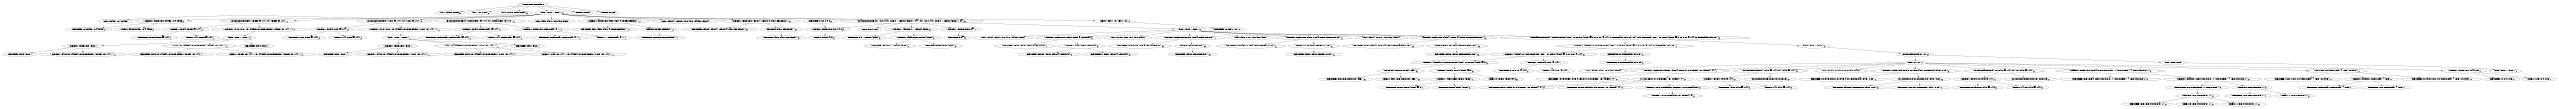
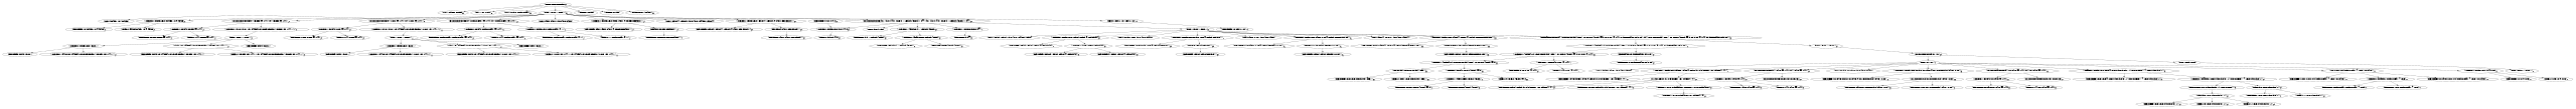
  digraph {
    fontname="DejaVu Sans Mono"
    node [fontname="DejaVu Sans Mono"]
    edge [fontname="DejaVu Sans Mono"]
    n1 [label=<(METHOD,getProperties)<SUB>38</SUB>>]
    n2 [label=<(PARAM,Object target)<SUB>38</SUB>>]
    n3 [label=<(PARAM,Map props)<SUB>38</SUB>>]
    n4 [label=<(PARAM,String optionPrefix)<SUB>38</SUB>>]
    n5 [label=<(BLOCK,&lt;empty&gt;,&lt;empty&gt;)<SUB>38</SUB>>]
    n6 [label=<(MODIFIER,PUBLIC)>]
    n7 [label=<(MODIFIER,STATIC)>]
+   n8 [label=<(METHOD_RETURN,boolean)<SUB>38</SUB>>]
    n9 [label=<(LOCAL,boolean rc: boolean)>]
    n10 [label=<(&lt;operator&gt;.assignment,boolean rc = false)<SUB>40</SUB>>]
    n11 [label=<(CONTROL_STRUCTURE,if (target == null),if (target == null))<SUB>41</SUB>>]
    n12 [label=<(CONTROL_STRUCTURE,if (props == null),if (props == null))<SUB>43</SUB>>]
    n13 [label=<(CONTROL_STRUCTURE,if (optionPrefix == null),if (optionPrefix == null))<SUB>46</SUB>>]
    n14 [label=<(LOCAL,Class clazz: java.lang.Class)>]
    n15 [label=<(&lt;operator&gt;.assignment,Class clazz = target.getClass())<SUB>49</SUB>>]
    n16 [label=<(LOCAL,Method[] methods: java.lang.reflect.Method[])>]
    n17 [label=<(&lt;operator&gt;.assignment,Method[] methods = clazz.getMethods())<SUB>50</SUB>>]
    n18 [label=<(CONTROL_STRUCTURE,for (int i = 0; Some(i &lt; methods.length); i++),for (int i = 0; Some(i &lt; methods.length); i++))<SUB>51</SUB>>]
    n19 [label=<(RETURN,return rc;,return rc;)<SUB>79</SUB>>]
    n20 [label=<(IDENTIFIER,rc,boolean rc = false)<SUB>40</SUB>>]
    n21 [label=<(LITERAL,false,boolean rc = false)<SUB>40</SUB>>]
    n22 [label=<(&lt;operator&gt;.equals,target == null)<SUB>41</SUB>>]
    n23 [label=<(&lt;operator&gt;.throw,throw new IllegalArgumentException(&quot;target was null.&quot;);)<SUB>42</SUB>>]
    n24 [label=<(&lt;operator&gt;.equals,props == null)<SUB>43</SUB>>]
    n25 [label=<(&lt;operator&gt;.throw,throw new IllegalArgumentException(&quot;props was null.&quot;);)<SUB>44</SUB>>]
    n26 [label=<(&lt;operator&gt;.equals,optionPrefix == null)<SUB>76</SUB>>]
    n27 [label=<(&lt;operator&gt;.assignment,optionPrefix = &quot;&quot;)<SUB>47</SUB>>]
    n28 [label=<(IDENTIFIER,clazz,Class clazz = target.getClass())<SUB>49</SUB>>]
    n29 [label=<(getClass,target.getClass())<SUB>49</SUB>>]
    n30 [label=<(IDENTIFIER,methods,Method[] methods = clazz.getMethods())<SUB>50</SUB>>]
    n31 [label=<(getMethods,clazz.getMethods())<SUB>50</SUB>>]
    n32 [label=<(LOCAL,int i: int)>]
    n33 [label=<(&lt;operator&gt;.assignment,int i = 0)<SUB>51</SUB>>]
    n34 [label=<(&lt;operator&gt;.lessThan,i &lt; methods.length)<SUB>51</SUB>>]
    n35 [label=<(&lt;operator&gt;.postIncrement,i++)<SUB>51</SUB>>]
    n36 [label=<(BLOCK,&lt;empty&gt;,&lt;empty&gt;)<SUB>51</SUB>>]
    n37 [label=<(IDENTIFIER,rc,return rc;)<SUB>79</SUB>>]
    n38 [label=<(IDENTIFIER,target,target == null)<SUB>41</SUB>>]
    n39 [label=<(LITERAL,null,target == null)<SUB>41</SUB>>]
    n40 [label=<(BLOCK,&lt;empty&gt;,&lt;empty&gt;)<SUB>42</SUB>>]
    n41 [label=<(&lt;operator&gt;.assignment,&lt;empty&gt;)>]
    n42 [label=<(&lt;init&gt;,new IllegalArgumentException(&quot;target was null.&quot;))<SUB>42</SUB>>]
    n43 [label=<(IDENTIFIER,$obj0,&lt;empty&gt;)>]
    n44 [label=<(IDENTIFIER,$obj0,&lt;empty&gt;)>]
    n45 [label=<(&lt;operator&gt;.alloc,new IllegalArgumentException(&quot;target was null.&quot;))<SUB>42</SUB>>]
    n46 [label=<(IDENTIFIER,$obj0,new IllegalArgumentException(&quot;target was null.&quot;))>]
    n47 [label=<(LITERAL,&quot;target was null.&quot;,new IllegalArgumentException(&quot;target was null.&quot;))<SUB>42</SUB>>]
    n48 [label=<(IDENTIFIER,props,props == null)<SUB>43</SUB>>]
    n49 [label=<(LITERAL,null,props == null)<SUB>43</SUB>>]
    n50 [label=<(BLOCK,&lt;empty&gt;,&lt;empty&gt;)<SUB>44</SUB>>]
    n51 [label=<(&lt;operator&gt;.assignment,&lt;empty&gt;)>]
    n52 [label=<(&lt;init&gt;,new IllegalArgumentException(&quot;props was null.&quot;))<SUB>44</SUB>>]
    n53 [label=<(IDENTIFIER,$obj1,&lt;empty&gt;)>]
    n54 [label=<(IDENTIFIER,$obj1,&lt;empty&gt;)>]
    n55 [label=<(&lt;operator&gt;.alloc,new IllegalArgumentException(&quot;props was null.&quot;))<SUB>44</SUB>>]
    n56 [label=<(IDENTIFIER,$obj1,new IllegalArgumentException(&quot;props was null.&quot;))>]
    n57 [label=<(LITERAL,&quot;props was null.&quot;,new IllegalArgumentException(&quot;props was null.&quot;))<SUB>44</SUB>>]
    n58 [label=<(IDENTIFIER,optionPrefix,optionPrefix == null)<SUB>46</SUB>>]
    n59 [label=<(LITERAL,null,optionPrefix == null)<SUB>46</SUB>>]
    n60 [label=<(IDENTIFIER,optionPrefix,optionPrefix = &quot;&quot;)<SUB>47</SUB>>]
    n61 [label=<(LITERAL,&quot;&quot;,optionPrefix = &quot;&quot;)<SUB>47</SUB>>]
    n62 [label=<(IDENTIFIER,target,target.getClass())<SUB>49</SUB>>]
    n63 [label=<(IDENTIFIER,clazz,clazz.getMethods())<SUB>50</SUB>>]
    n64 [label=<(LITERAL,0,int i = 0)<SUB>51</SUB>>]
    n65 [label=<(IDENTIFIER,i,i &lt; methods.length)<SUB>51</SUB>>]
    n66 [label=<(&lt;operator&gt;.fieldAccess,methods.length)<SUB>51</SUB>>]
    n67 [label=<(IDENTIFIER,i,i++)<SUB>51</SUB>>]
    n68 [label=<(LOCAL,Method method: java.lang.reflect.Method)>]
    n69 [label=<(&lt;operator&gt;.assignment,Method method = methods[i])<SUB>52</SUB>>]
    n70 [label=<(LOCAL,String name: java.lang.String)>]
    n71 [label=<(&lt;operator&gt;.assignment,String name = method.getName())<SUB>53</SUB>>]
    n72 [label=<(LOCAL,Class type: java.lang.Class)>]
    n73 [label=<(&lt;operator&gt;.assignment,Class type = method.getReturnType())<SUB>54</SUB>>]
    n74 [label=<(LOCAL,Class[] params: java.lang.Class[])>]
    n75 [label=<(&lt;operator&gt;.assignment,Class[] params = method.getParameterTypes())<SUB>55</SUB>>]
    n76 [label=<(CONTROL_STRUCTURE,if (name.startsWith(&quot;get&quot;) &amp;&amp; params.length == 0 &amp;&amp; type != null &amp;&amp; isSettableType(type)),if (name.startsWith(&quot;get&quot;) &amp;&amp; params.length == 0 &amp;&amp; type != null &amp;&amp; isSettableType(type)))<SUB>56</SUB>>]
    n77 [label=<(IDENTIFIER,i,int i = 0)<SUB>51</SUB>>]
    n78 [label=<(IDENTIFIER,methods,i &lt; methods.length)<SUB>51</SUB>>]
    n79 [label=<(FIELD_IDENTIFIER,length,length)<SUB>51</SUB>>]
    n80 [label=<(IDENTIFIER,method,Method method = methods[i])<SUB>52</SUB>>]
    n81 [label=<(&lt;operator&gt;.indexAccess,methods[i])<SUB>52</SUB>>]
    n82 [label=<(IDENTIFIER,name,String name = method.getName())<SUB>53</SUB>>]
    n83 [label=<(getName,method.getName())<SUB>53</SUB>>]
    n84 [label=<(IDENTIFIER,type,Class type = method.getReturnType())<SUB>54</SUB>>]
    n85 [label=<(getReturnType,method.getReturnType())<SUB>54</SUB>>]
    n86 [label=<(IDENTIFIER,params,Class[] params = method.getParameterTypes())<SUB>55</SUB>>]
    n87 [label=<(getParameterTypes,method.getParameterTypes())<SUB>55</SUB>>]
    n88 [label=<(&lt;operator&gt;.logicalAnd,name.startsWith(&quot;get&quot;) &amp;&amp; params.length == 0 &amp;&amp; type != null &amp;&amp; isSettableType(type))<SUB>56</SUB>>]
    n89 [label=<(BLOCK,&lt;empty&gt;,&lt;empty&gt;)<SUB>57</SUB>>]
    n90 [label=<(IDENTIFIER,methods,Method method = methods[i])<SUB>52</SUB>>]
    n91 [label=<(IDENTIFIER,i,Method method = methods[i])<SUB>52</SUB>>]
    n92 [label=<(IDENTIFIER,method,method.getName())<SUB>53</SUB>>]
    n93 [label=<(IDENTIFIER,method,method.getReturnType())<SUB>54</SUB>>]
    n94 [label=<(IDENTIFIER,method,method.getParameterTypes())<SUB>55</SUB>>]
    n95 [label=<(&lt;operator&gt;.logicalAnd,name.startsWith(&quot;get&quot;) &amp;&amp; params.length == 0 &amp;&amp; type != null)<SUB>56</SUB>>]
    n96 [label=<(isSettableType,isSettableType(type))<SUB>57</SUB>>]
    n97 [label=<(CONTROL_STRUCTURE,try,try)<SUB>59</SUB>>]
    n98 [label=<(&lt;operator&gt;.logicalAnd,name.startsWith(&quot;get&quot;) &amp;&amp; params.length == 0)<SUB>56</SUB>>]
    n99 [label=<(&lt;operator&gt;.notEquals,type != null)<SUB>57</SUB>>]
    n100 [label=<(IDENTIFIER,type,isSettableType(type))<SUB>57</SUB>>]
    n101 [label=<(startsWith,name.startsWith(&quot;get&quot;))<SUB>56</SUB>>]
    n102 [label=<(&lt;operator&gt;.equals,params.length == 0)<SUB>56</SUB>>]
    n103 [label=<(IDENTIFIER,type,type != null)<SUB>57</SUB>>]
    n104 [label=<(LITERAL,null,type != null)<SUB>57</SUB>>]
    n105 [label=<(IDENTIFIER,name,name.startsWith(&quot;get&quot;))<SUB>56</SUB>>]
    n106 [label=<(LITERAL,&quot;get&quot;,name.startsWith(&quot;get&quot;))<SUB>56</SUB>>]
    n107 [label=<(&lt;operator&gt;.fieldAccess,params.length)<SUB>56</SUB>>]
    n108 [label=<(LITERAL,0,params.length == 0)<SUB>56</SUB>>]
    n109 [label=<(IDENTIFIER,params,params.length == 0)<SUB>56</SUB>>]
    n110 [label=<(FIELD_IDENTIFIER,length,length)<SUB>56</SUB>>]
    n111 [label=<(BLOCK,try,try)<SUB>59</SUB>>]
    n112 [label=<(BLOCK,catch,catch)>]
    n113 [label=<(LOCAL,Object value: java.lang.Object)>]
    n114 [label=<(&lt;operator&gt;.assignment,Object value = method.invoke(target, new Object[] {}))<SUB>61</SUB>>]
    n115 [label=<(CONTROL_STRUCTURE,if (value == null),if (value == null))<SUB>62</SUB>>]
    n116 [label=<(LOCAL,String strValue: java.lang.String)>]
    n117 [label=<(&lt;operator&gt;.assignment,String strValue = convertToString(value, type))<SUB>65</SUB>>]
    n118 [label=<(CONTROL_STRUCTURE,if (strValue == null),if (strValue == null))<SUB>66</SUB>>]
    n119 [label=<(&lt;operator&gt;.assignment,name = name.substring(3, 4).toLowerCase() + name.substring(4))<SUB>69</SUB>>]
    n120 [label=<(put,props.put(optionPrefix + name, strValue))<SUB>70</SUB>>]
    n121 [label=<(&lt;operator&gt;.assignment,rc = true)<SUB>71</SUB>>]
    n122 [label=<(BLOCK,&lt;empty&gt;,&lt;empty&gt;)<SUB>73</SUB>>]
    n123 [label=<(IDENTIFIER,value,Object value = method.invoke(target, new Object[] {}))<SUB>61</SUB>>]
    n124 [label=<(invoke,method.invoke(target, new Object[] {}))<SUB>61</SUB>>]
    n125 [label=<(&lt;operator&gt;.equals,value == null)<SUB>62</SUB>>]
    n126 [label=<(CONTROL_STRUCTURE,continue;,continue;)<SUB>63</SUB>>]
    n127 [label=<(IDENTIFIER,strValue,String strValue = convertToString(value, type))<SUB>65</SUB>>]
    n128 [label=<(convertToString,convertToString(value, type))<SUB>65</SUB>>]
    n129 [label=<(&lt;operator&gt;.equals,strValue == null)<SUB>66</SUB>>]
    n130 [label=<(CONTROL_STRUCTURE,continue;,continue;)<SUB>67</SUB>>]
    n131 [label=<(IDENTIFIER,name,name = name.substring(3, 4).toLowerCase() + name.substring(4))<SUB>69</SUB>>]
    n132 [label=<(&lt;operator&gt;.addition,name.substring(3, 4).toLowerCase() + name.substring(4))<SUB>69</SUB>>]
    n133 [label=<(IDENTIFIER,props,props.put(optionPrefix + name, strValue))<SUB>70</SUB>>]
    n134 [label=<(&lt;operator&gt;.addition,optionPrefix + name)<SUB>70</SUB>>]
    n135 [label=<(IDENTIFIER,strValue,props.put(optionPrefix + name, strValue))<SUB>70</SUB>>]
    n136 [label=<(IDENTIFIER,rc,rc = true)<SUB>71</SUB>>]
    n137 [label=<(LITERAL,true,rc = true)<SUB>71</SUB>>]
    n138 [label=<(IDENTIFIER,method,method.invoke(target, new Object[] {}))<SUB>61</SUB>>]
    n139 [label=<(IDENTIFIER,target,method.invoke(target, new Object[] {}))<SUB>61</SUB>>]
    n140 [label=<(&lt;operator&gt;.arrayInitializer,&lt;operator&gt;.arrayInitializer)<SUB>61</SUB>>]
    n141 [label=<(&lt;operator&gt;.arrayInitializer,new Object[] {})<SUB>61</SUB>>]
    n142 [label=<(IDENTIFIER,value,value == null)<SUB>62</SUB>>]
    n143 [label=<(LITERAL,null,value == null)<SUB>62</SUB>>]
    n144 [label=<(IDENTIFIER,value,convertToString(value, type))<SUB>65</SUB>>]
    n145 [label=<(IDENTIFIER,type,convertToString(value, type))<SUB>65</SUB>>]
    n146 [label=<(IDENTIFIER,strValue,strValue == null)<SUB>66</SUB>>]
    n147 [label=<(LITERAL,null,strValue == null)<SUB>66</SUB>>]
    n148 [label=<(toLowerCase,name.substring(3, 4).toLowerCase())<SUB>69</SUB>>]
    n149 [label=<(substring,name.substring(4))<SUB>69</SUB>>]
    n150 [label=<(substring,name.substring(3, 4))<SUB>69</SUB>>]
    n151 [label=<(IDENTIFIER,name,name.substring(4))<SUB>69</SUB>>]
    n152 [label=<(LITERAL,4,name.substring(4))<SUB>69</SUB>>]
    n153 [label=<(IDENTIFIER,name,name.substring(3, 4))<SUB>69</SUB>>]
    n154 [label=<(LITERAL,3,name.substring(3, 4))<SUB>69</SUB>>]
    n155 [label=<(LITERAL,4,name.substring(3, 4))<SUB>69</SUB>>]
    n156 [label=<(IDENTIFIER,optionPrefix,optionPrefix + name)<SUB>70</SUB>>]
    n157 [label=<(IDENTIFIER,name,optionPrefix + name)<SUB>70</SUB>>]
    n1 -> n2
    n1 -> n3
    n1 -> n4
    n1 -> n5
    n1 -> n6
    n1 -> n7
+   n1 -> n8
    n5 -> n9
    n5 -> n10
    n5 -> n11
    n5 -> n12
    n5 -> n13
    n5 -> n14
    n5 -> n15
    n5 -> n16
    n5 -> n17
    n5 -> n18
    n5 -> n19
    n10 -> n20
    n10 -> n21
    n11 -> n22
    n11 -> n23
    n12 -> n24
    n12 -> n25
    n13 -> n26
    n13 -> n27
    n15 -> n28
    n15 -> n29
    n17 -> n30
    n17 -> n31
    n18 -> n32
    n18 -> n33
    n18 -> n34
    n18 -> n35
    n18 -> n36
    n19 -> n37
    n22 -> n38
    n22 -> n39
    n23 -> n40
    n24 -> n48
    n24 -> n49
    n25 -> n50
    n26 -> n58
    n26 -> n59
    n27 -> n60
    n27 -> n61
    n29 -> n62
    n31 -> n63
    n33 -> n64
    n34 -> n65
    n34 -> n66
    n35 -> n67
    n36 -> n68
    n36 -> n69
    n36 -> n70
    n36 -> n71
    n36 -> n72
    n36 -> n73
    n36 -> n74
    n36 -> n75
    n36 -> n76
    n40 -> n41
    n40 -> n42
    n40 -> n43
    n41 -> n44
    n41 -> n45
    n42 -> n46
    n42 -> n47
    n50 -> n51
    n50 -> n52
    n50 -> n53
    n51 -> n54
    n51 -> n55
    n52 -> n56
    n52 -> n57
    n66 -> n78
    n66 -> n79
    n69 -> n80
    n69 -> n81
    n71 -> n82
    n71 -> n83
    n73 -> n84
    n73 -> n85
    n75 -> n86
    n75 -> n87
    n76 -> n88
    n76 -> n89
    n77 -> n33
    n81 -> n90
    n81 -> n91
    n83 -> n92
    n85 -> n93
    n87 -> n94
    n88 -> n95
    n88 -> n96
    n89 -> n97
    n95 -> n98
    n95 -> n99
    n96 -> n100
    n97 -> n111
    n97 -> n112
    n98 -> n101
    n98 -> n102
    n99 -> n103
    n99 -> n104
    n101 -> n105
    n101 -> n106
    n102 -> n107
    n102 -> n108
    n107 -> n109
    n107 -> n110
    n111 -> n113
    n111 -> n114
    n111 -> n115
    n111 -> n116
    n111 -> n117
    n111 -> n118
    n111 -> n119
    n111 -> n120
    n111 -> n121
    n112 -> n122
    n114 -> n123
    n114 -> n124
    n115 -> n125
    n115 -> n126
    n117 -> n127
    n117 -> n128
    n118 -> n129
    n118 -> n130
    n119 -> n131
    n119 -> n132
    n120 -> n133
    n120 -> n134
    n120 -> n135
    n121 -> n136
    n121 -> n137
    n124 -> n138
    n124 -> n139
    n124 -> n140
    n125 -> n142
    n125 -> n143
    n128 -> n144
    n128 -> n145
    n129 -> n146
    n129 -> n147
    n132 -> n148
    n132 -> n149
    n134 -> n156
    n134 -> n157
    n140 -> n141
    n148 -> n150
    n149 -> n151
    n149 -> n152
    n150 -> n153
    n150 -> n154
    n150 -> n155
  }
